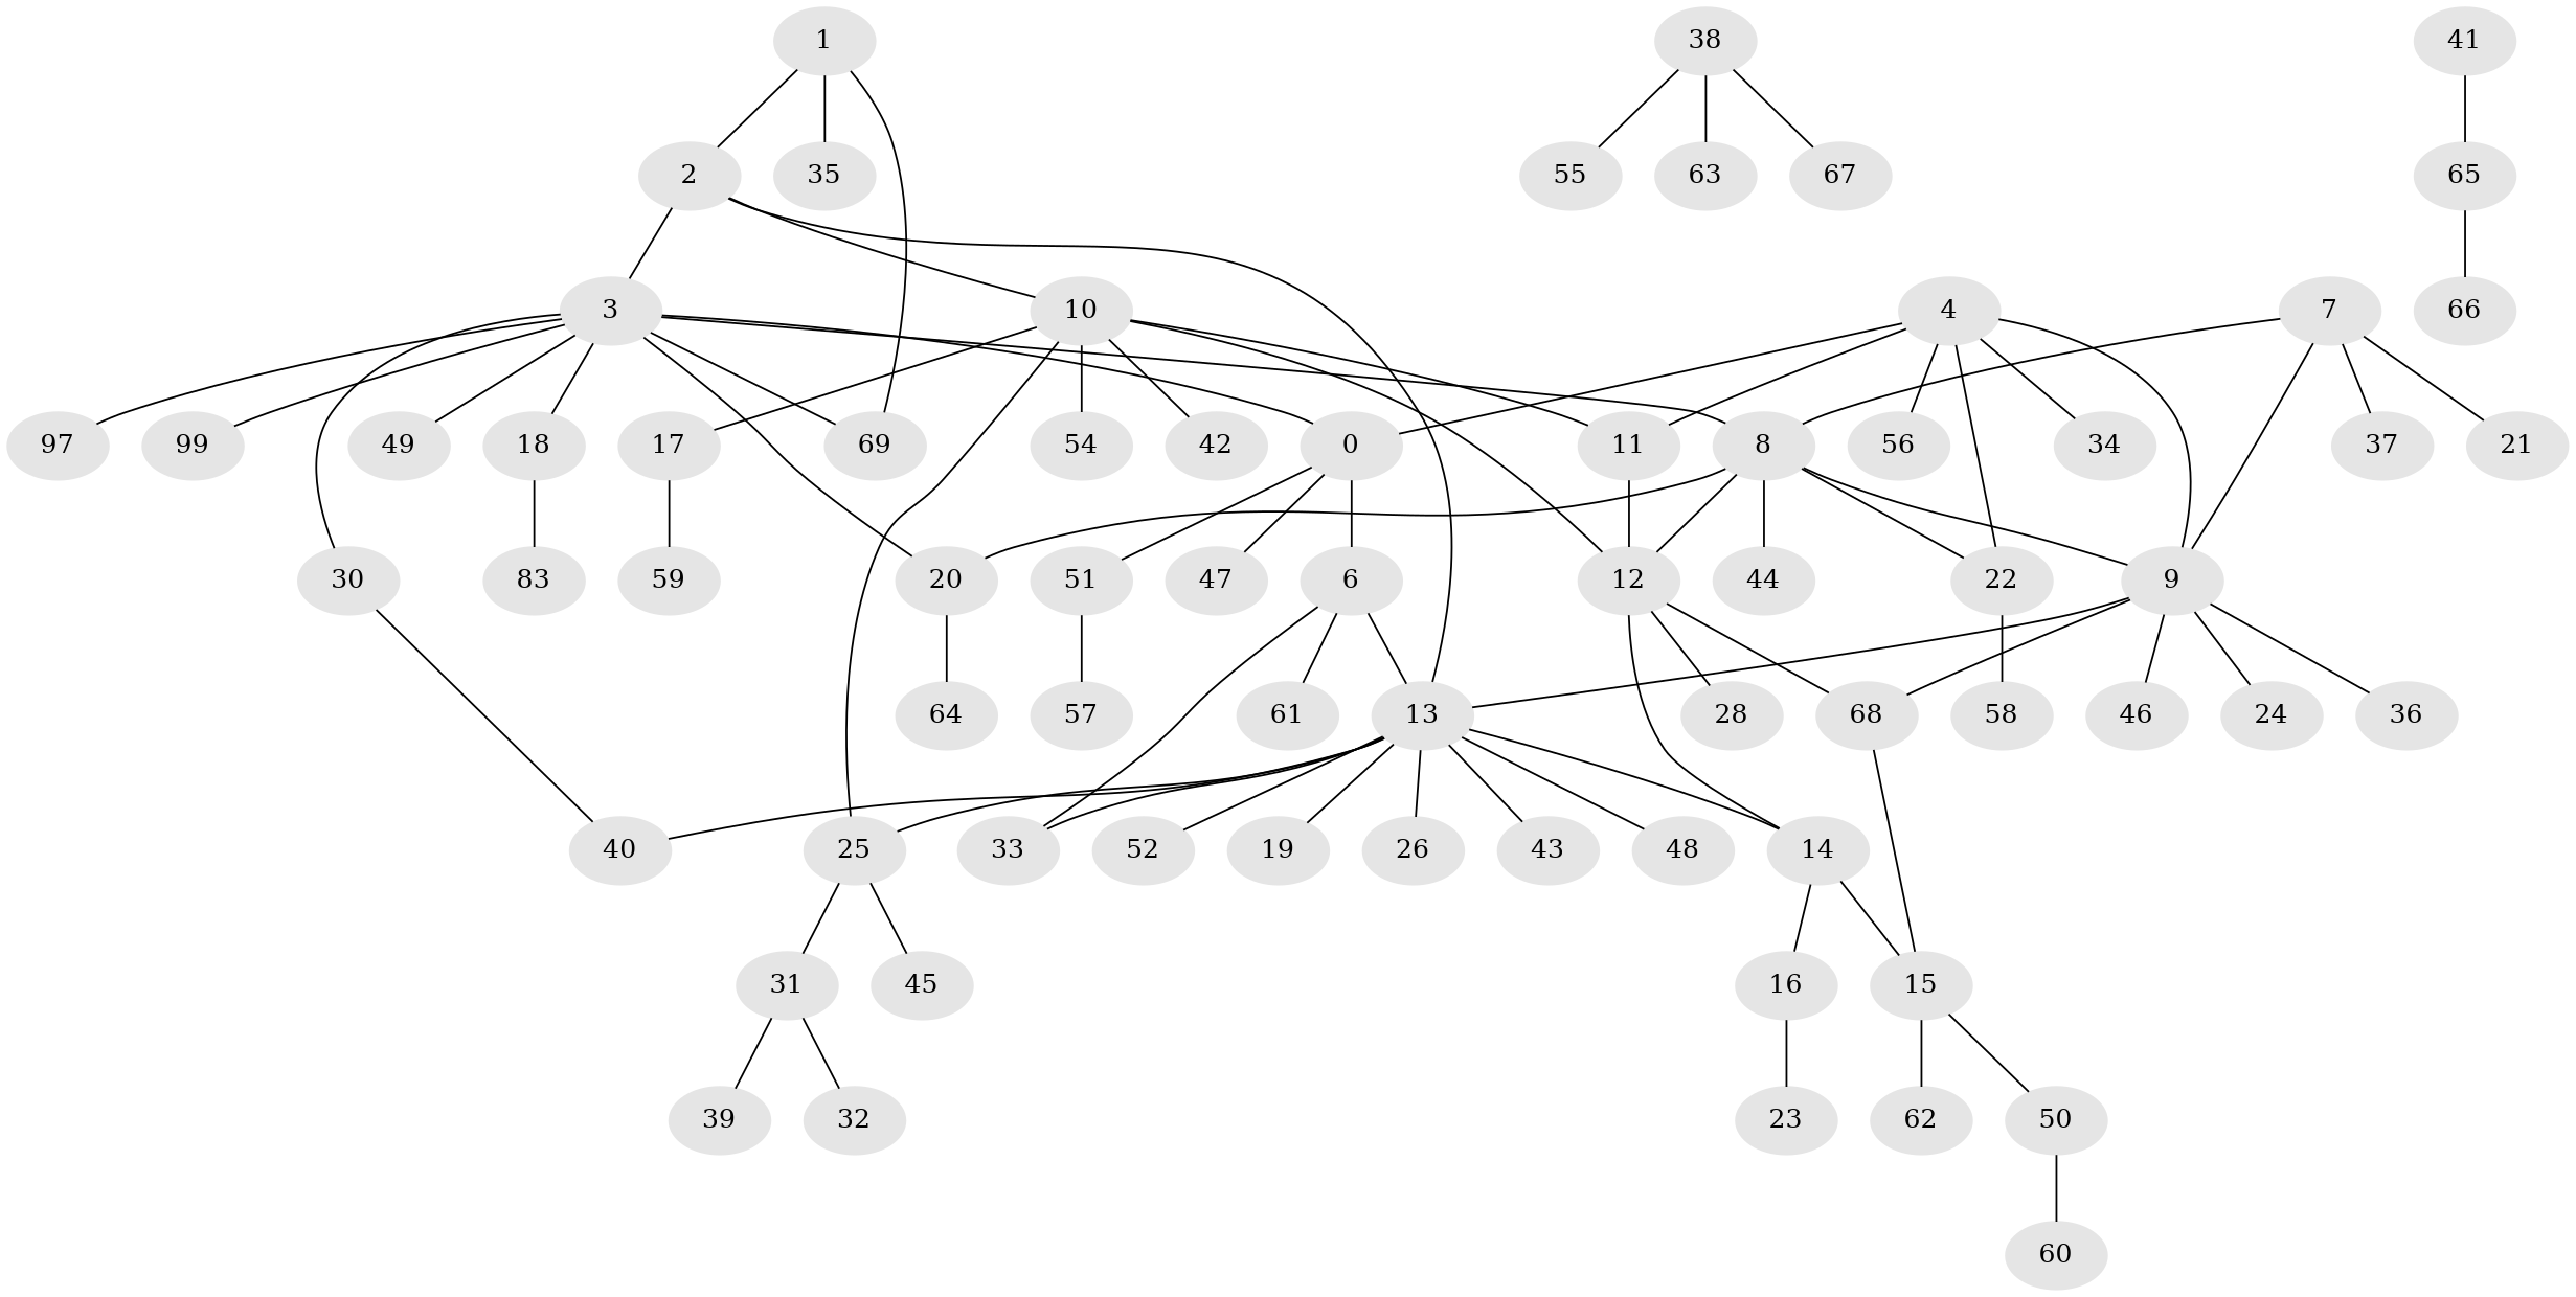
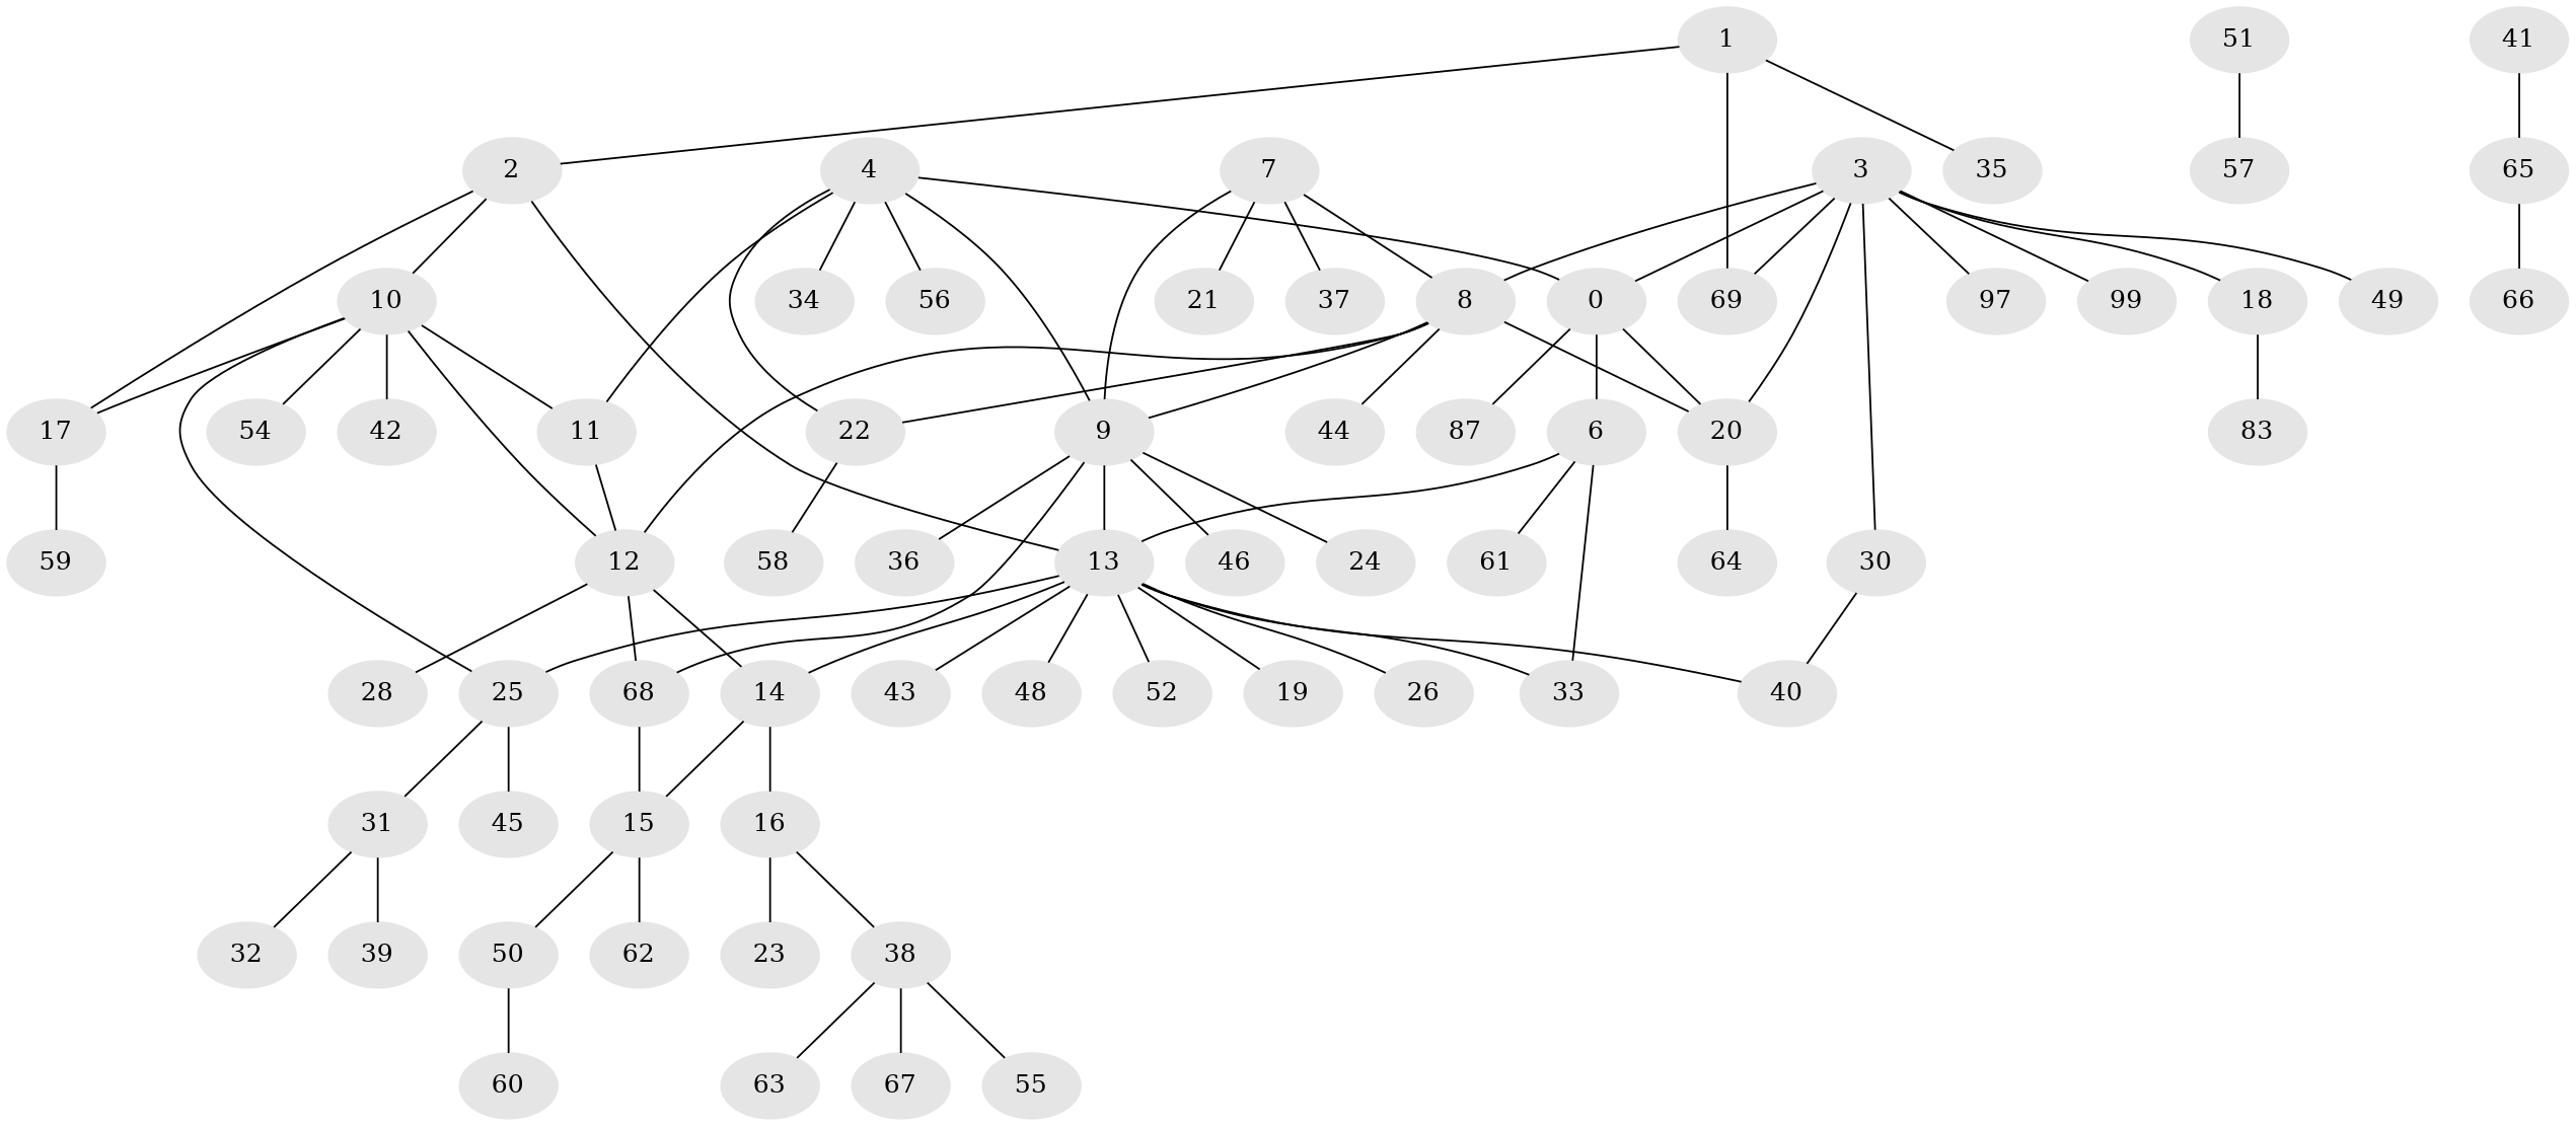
  graph {
    node [color=gray90 style=filled]
    1
    2
    35
    69
    3
    10
    13
    n8 [label=0]
    8
    18
    20
    n12 [label=97]
    n13 [label=99]
    30
    49
    11
    12
    17
    25
    42
    54
    33
    14
    19
    26
    40
    43
    48
    52
    6
-   47
+   47 [label=87]
    51
    9
    22
    44
    n36 [label=83]
    64
    4
    34
    56
    61
    24
    36
    46
    68
    58
    57
    7
    21
    37
    28
    15
    59
    31
    45
    16
    50
    62
    23
    38
    60
    55
    63
    67
    41
    65
    32
    39
    66
    1 -- 2
    1 -- 35
    1 -- 69
-   2 -- 3
+   2 -- 17
    2 -- 10
    2 -- 13
    3 -- 69
    3 -- n8
    3 -- 8
    3 -- 18
    3 -- 20
    3 -- n12
    3 -- n13
    3 -- 30
    3 -- 49
    10 -- 11
    10 -- 12
    10 -- 17
    10 -- 25
    10 -- 42
    10 -- 54
    13 -- 25
    13 -- 33
    13 -- 14
    13 -- 19
    13 -- 26
    13 -- 40
    13 -- 43
    13 -- 48
    13 -- 52
    n8 -- 6
    n8 -- 47
-   n8 -- 51
+   n8 -- 20
    8 -- 20
    8 -- 12
    8 -- 9
    8 -- 22
    8 -- 44
    18 -- n36
    20 -- 64
    30 -- 40
    11 -- 12
    12 -- 14
    12 -- 68
    12 -- 28
    17 -- 59
    25 -- 31
    25 -- 45
    14 -- 15
    14 -- 16
    6 -- 13
    6 -- 33
    6 -- 61
    51 -- 57
    9 -- 13
    9 -- 24
    9 -- 36
    9 -- 46
    9 -- 68
    22 -- 58
    4 -- n8
    4 -- 11
    4 -- 9
    4 -- 22
    4 -- 34
    4 -- 56
    68 -- 15
    7 -- 8
    7 -- 9
    7 -- 21
    7 -- 37
    15 -- 50
    15 -- 62
    31 -- 32
    31 -- 39
    16 -- 23
+   16 -- 38
    50 -- 60
    38 -- 55
    38 -- 63
    38 -- 67
    41 -- 65
    65 -- 66
  }
